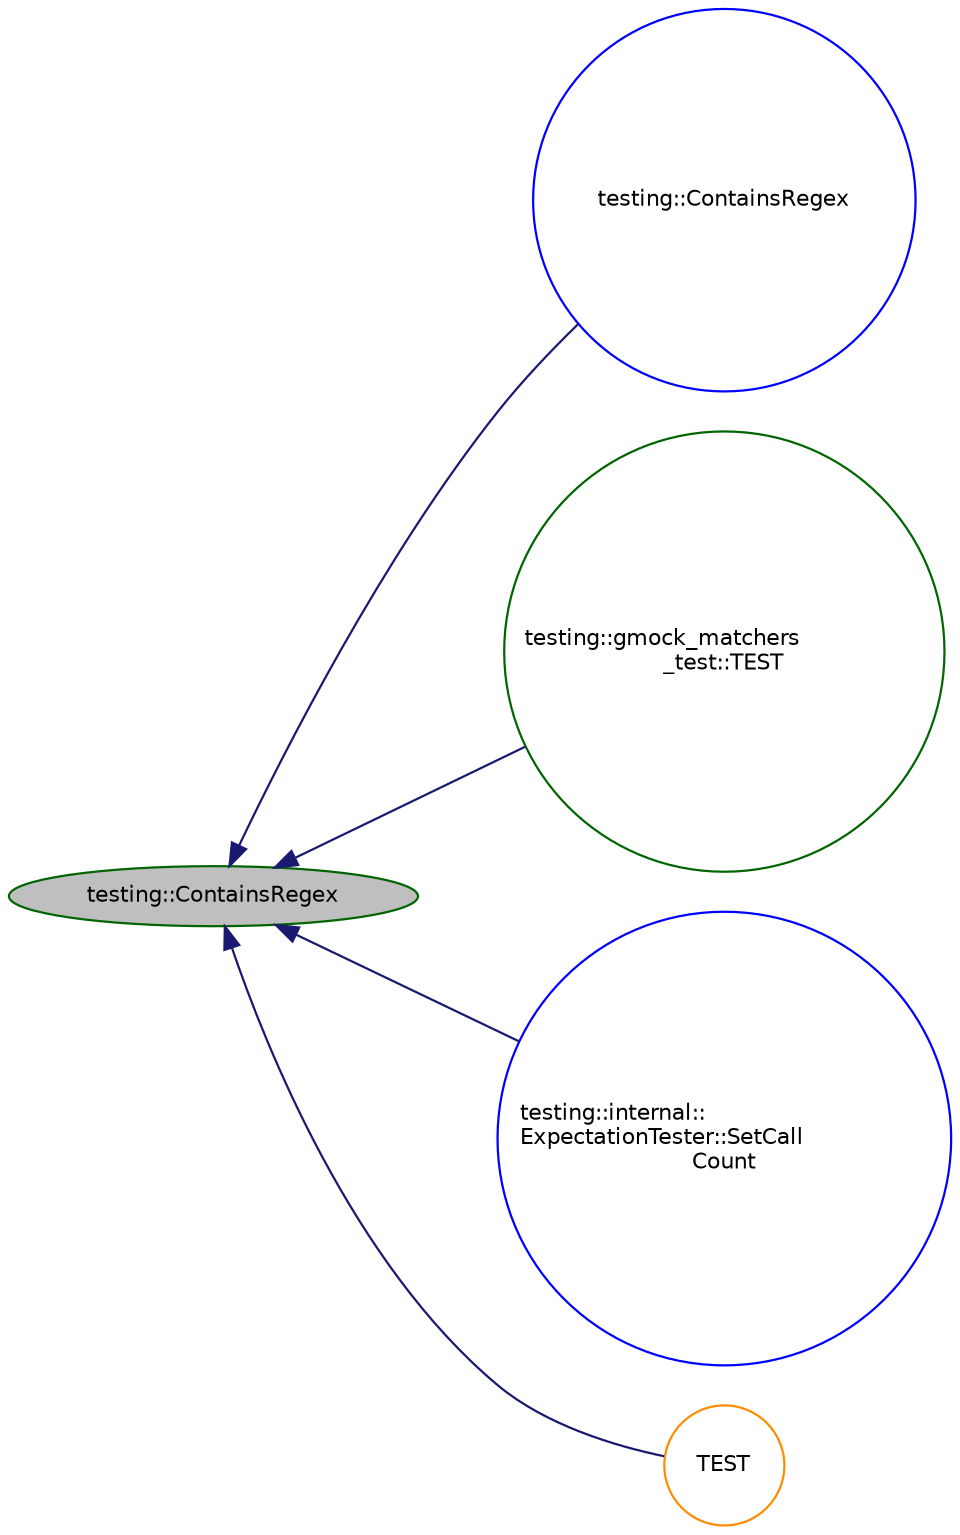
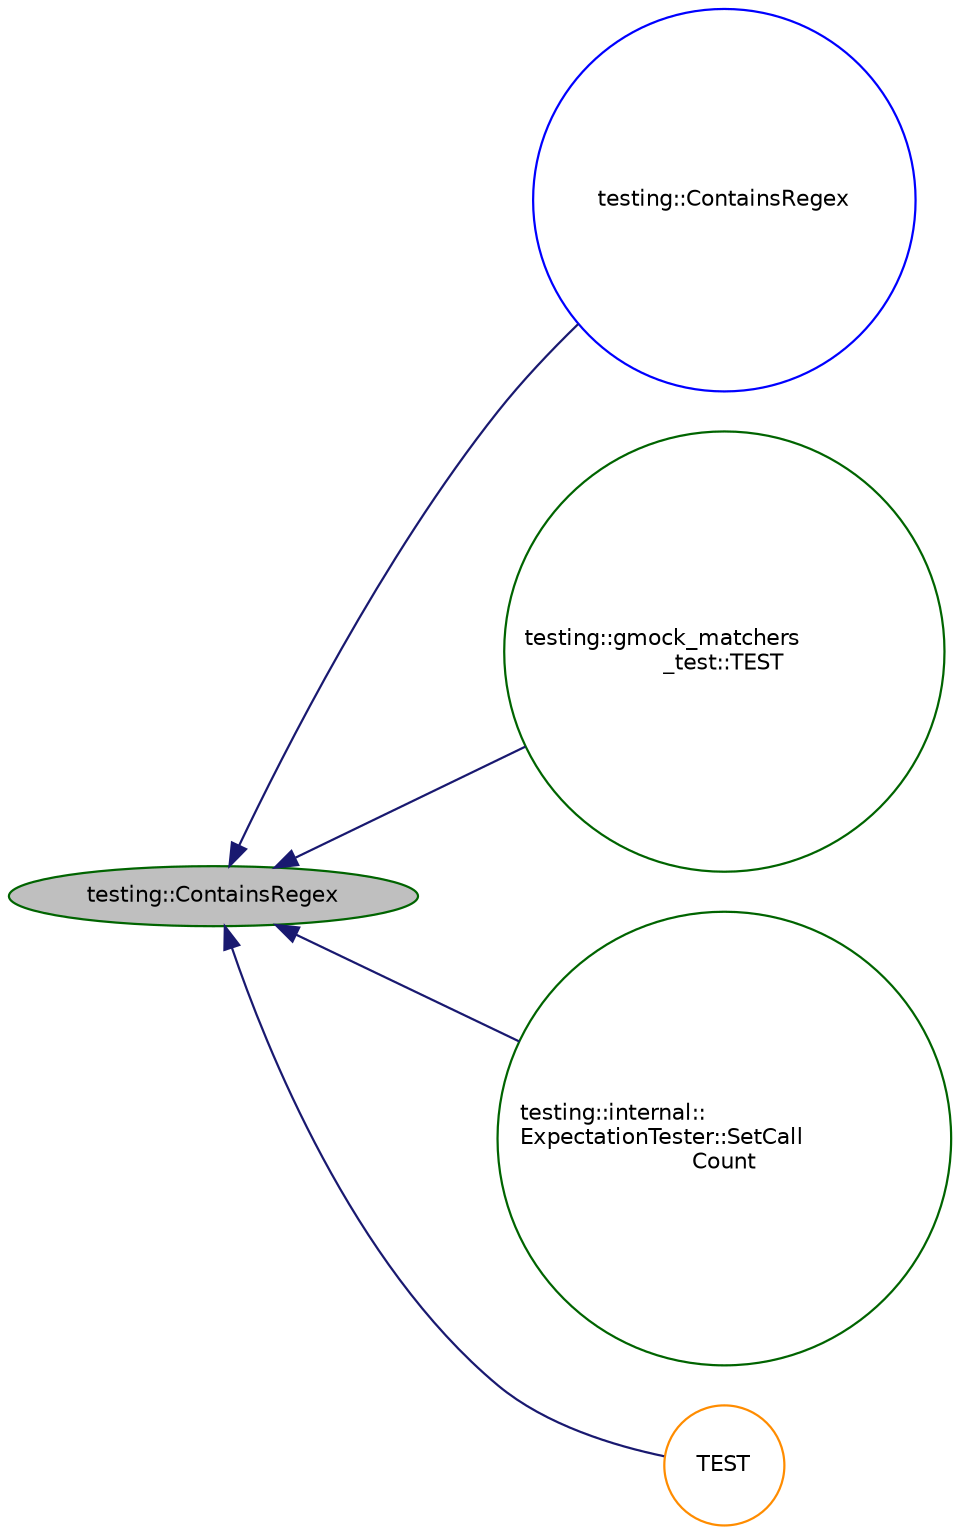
  digraph {
    rankdir=LR
    node [color=darkgreen fillcolor=white fontname=Helvetica fontsize=10 shape=circle style=filled]
    edge [color=midnightblue dir=back fontname=Helvetica fontsize=10 labelfontname=Helvetica labelfontsize=10 style=solid]
    n1 [fillcolor=grey75 fontcolor=black height=0.2 label="testing::ContainsRegex" shape=ellipse width=0.4]
    n2 [color=blue height=0.2 label="testing::ContainsRegex" width=0.4]
    n3 [height=0.2 label="testing::gmock_matchers\l_test::TEST" width=0.4]
-   n4 [color=blue height=0.2 label="testing::internal::\lExpectationTester::SetCall\lCount" width=0.4]
+   n4 [height=0.2 label="testing::internal::\lExpectationTester::SetCall\lCount" width=0.4]
    n5 [color=darkorange height=0.2 label=TEST width=0.4]
    n1 -> n2
    n1 -> n3
    n1 -> n4
    n1 -> n5
  }
